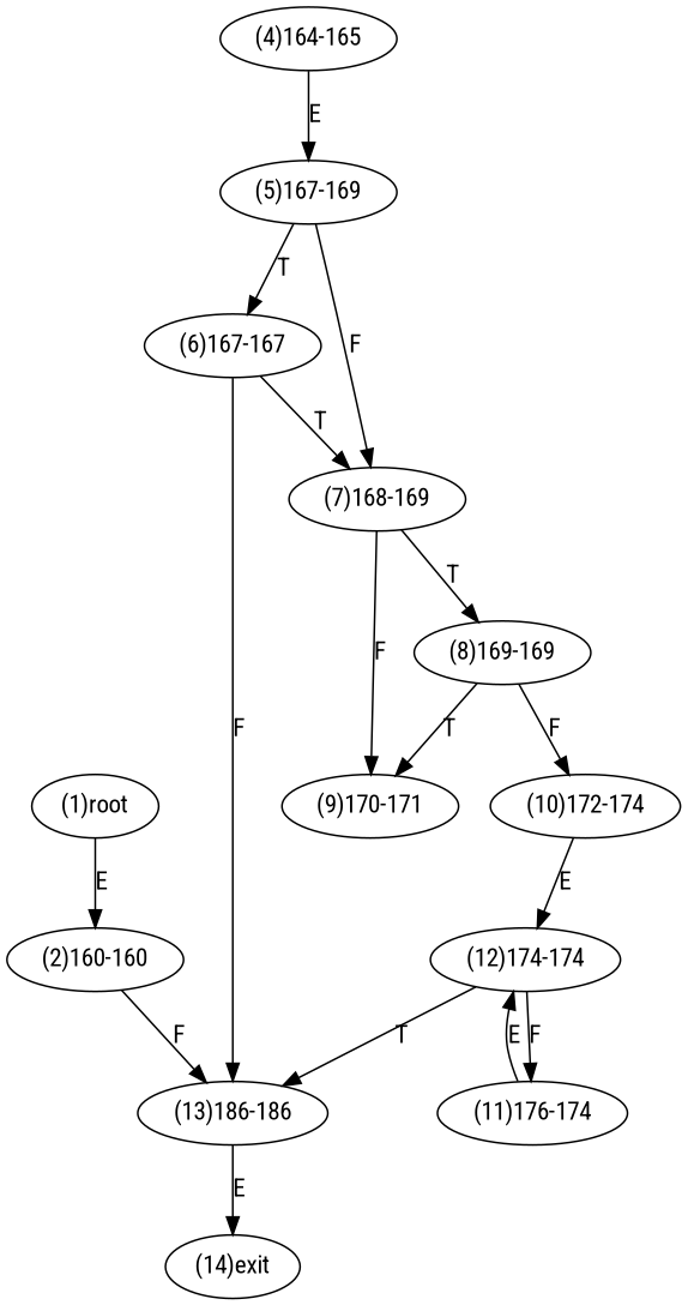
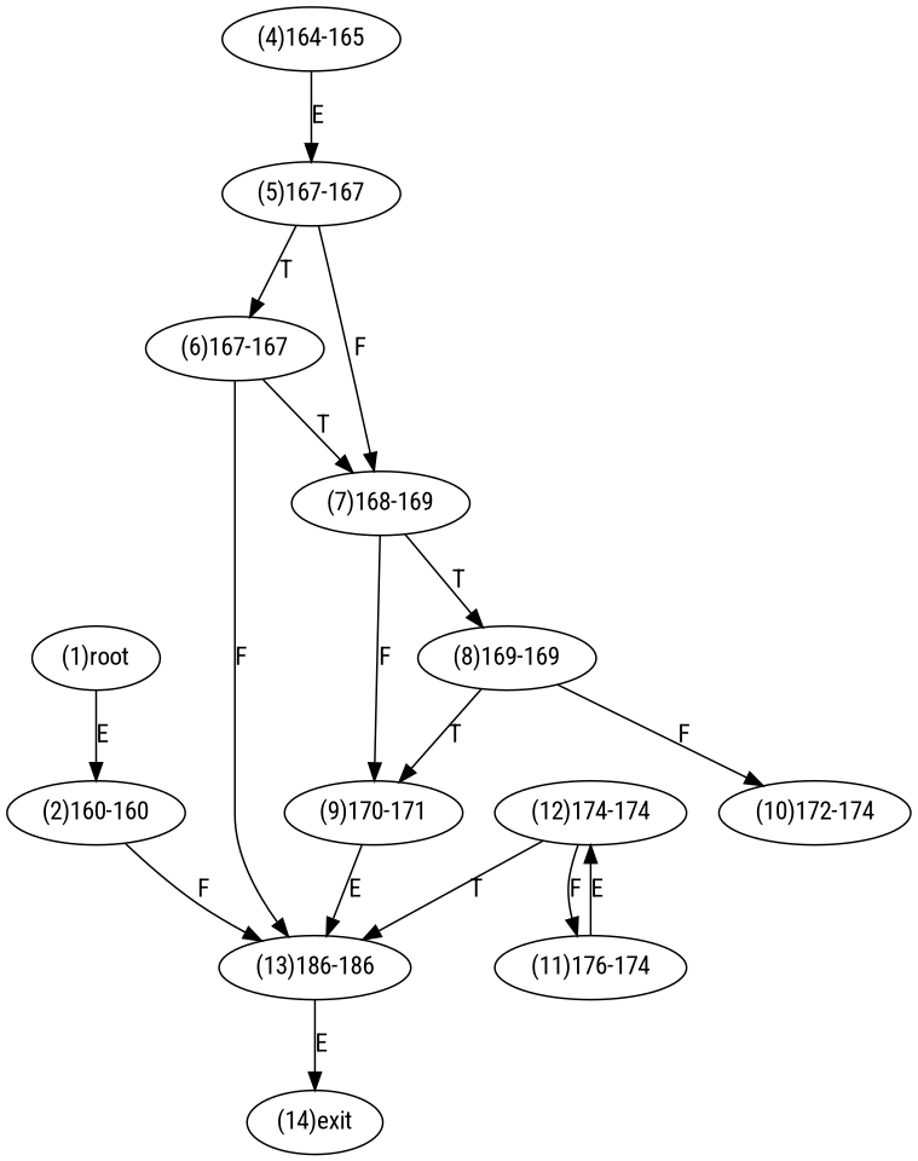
  digraph {
    fontname="Roboto Condensed"
    node [fontname="Roboto Condensed"]
    edge [fontname="Roboto Condensed"]
    n1 [label="(1)root"]
    n2 [label="(2)160-160"]
    n3 [label="(13)186-186"]
    n4 [label="(14)exit"]
    n5 [label="(4)164-165"]
-   n6 [label="(5)167-169"]
+   n6 [label="(5)167-167"]
    n7 [label="(6)167-167"]
    n8 [label="(7)168-169"]
    n9 [label="(8)169-169"]
    n10 [label="(9)170-171"]
    n11 [label="(10)172-174"]
    n12 [label="(12)174-174"]
    n13 [label="(11)176-174"]
    n1 -> n2 [label=E]
    n2 -> n3 [label=F]
    n3 -> n4 [label=E]
    n5 -> n6 [label=E]
    n6 -> n7 [label=T]
    n6 -> n8 [label=F]
    n7 -> n3 [label=F]
    n7 -> n8 [label=T]
    n8 -> n9 [label=T]
    n8 -> n10 [label=F]
    n9 -> n10 [label=T]
    n9 -> n11 [label=F]
-   n11 -> n12 [label=E]
+   n10 -> n3 [label=E]
    n12 -> n3 [label=T]
    n12 -> n13 [label=F]
    n13 -> n12 [label=E]
  }
